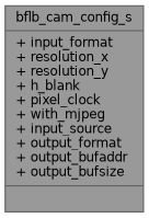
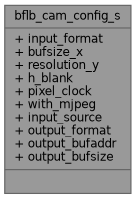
  digraph {
-   n1 [color=gray40 fillcolor=grey60 fontcolor=black fontname=Helvetica fontsize=10 height=0.2 label="{bflb_cam_config_s\n|+ input_format\l+ resolution_x\l+ resolution_y\l+ h_blank\l+ pixel_clock\l+ with_mjpeg\l+ input_source\l+ output_format\l+ output_bufaddr\l+ output_bufsize\l|}" shape=record style=filled width=0.4]
+   n1 [color=gray40 fillcolor=grey60 fontcolor=black fontname=Helvetica fontsize=10 height=0.2 label="{bflb_cam_config_s\n|+ input_format\l+ bufsize_x\l+ resolution_y\l+ h_blank\l+ pixel_clock\l+ with_mjpeg\l+ input_source\l+ output_format\l+ output_bufaddr\l+ output_bufsize\l|}" shape=record style=filled width=0.4]
  }
